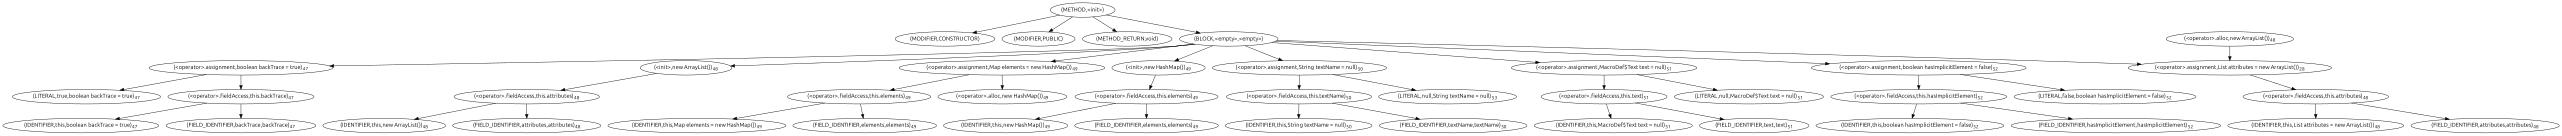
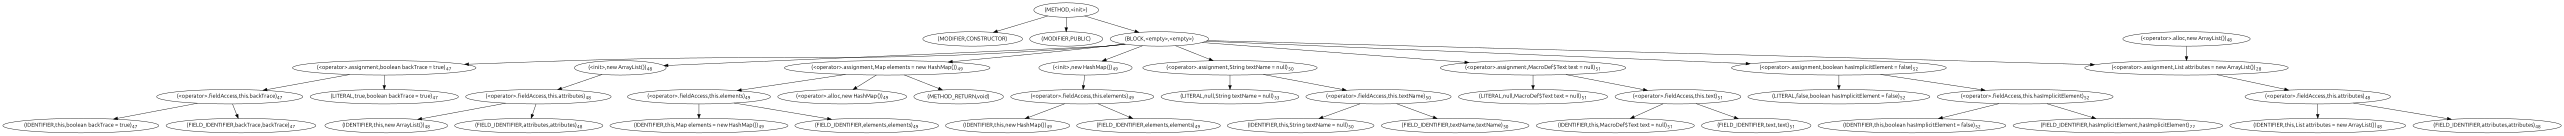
  digraph {
    fontname=Ubuntu
    node [fontname=Ubuntu]
    edge [fontname=Ubuntu]
    n1 [label=<(METHOD,&lt;init&gt;)>]
    n2 [label=<(BLOCK,&lt;empty&gt;,&lt;empty&gt;)>]
    n3 [label=<(MODIFIER,CONSTRUCTOR)>]
    n4 [label=<(MODIFIER,PUBLIC)>]
    n5 [label=<(METHOD_RETURN,void)>]
    n6 [label=<(&lt;operator&gt;.assignment,boolean backTrace = true)<SUB>47</SUB>>]
    n7 [label=<(&lt;operator&gt;.assignment,List attributes = new ArrayList())<SUB>28</SUB>>]
    n8 [label=<(&lt;init&gt;,new ArrayList())<SUB>48</SUB>>]
    n9 [label=<(&lt;operator&gt;.assignment,Map elements = new HashMap())<SUB>49</SUB>>]
    n10 [label=<(&lt;init&gt;,new HashMap())<SUB>49</SUB>>]
    n11 [label=<(&lt;operator&gt;.assignment,String textName = null)<SUB>50</SUB>>]
    n12 [label=<(&lt;operator&gt;.assignment,MacroDef$Text text = null)<SUB>51</SUB>>]
    n13 [label=<(&lt;operator&gt;.assignment,boolean hasImplicitElement = false)<SUB>52</SUB>>]
    n14 [label=<(&lt;operator&gt;.fieldAccess,this.backTrace)<SUB>47</SUB>>]
    n15 [label=<(LITERAL,true,boolean backTrace = true)<SUB>47</SUB>>]
    n16 [label=<(&lt;operator&gt;.fieldAccess,this.attributes)<SUB>48</SUB>>]
    n17 [label=<(&lt;operator&gt;.fieldAccess,this.attributes)<SUB>48</SUB>>]
    n18 [label=<(&lt;operator&gt;.fieldAccess,this.elements)<SUB>49</SUB>>]
    n19 [label=<(&lt;operator&gt;.alloc,new HashMap())<SUB>49</SUB>>]
    n20 [label=<(&lt;operator&gt;.fieldAccess,this.elements)<SUB>49</SUB>>]
    n21 [label=<(&lt;operator&gt;.fieldAccess,this.textName)<SUB>50</SUB>>]
    n22 [label=<(LITERAL,null,String textName = null)<SUB>53</SUB>>]
    n23 [label=<(&lt;operator&gt;.fieldAccess,this.text)<SUB>51</SUB>>]
    n24 [label=<(LITERAL,null,MacroDef$Text text = null)<SUB>51</SUB>>]
    n25 [label=<(&lt;operator&gt;.fieldAccess,this.hasImplicitElement)<SUB>52</SUB>>]
    n26 [label=<(LITERAL,false,boolean hasImplicitElement = false)<SUB>52</SUB>>]
    n27 [label=<(IDENTIFIER,this,boolean backTrace = true)<SUB>47</SUB>>]
    n28 [label=<(FIELD_IDENTIFIER,backTrace,backTrace)<SUB>47</SUB>>]
    n29 [label=<(IDENTIFIER,this,List attributes = new ArrayList())<SUB>48</SUB>>]
    n30 [label=<(FIELD_IDENTIFIER,attributes,attributes)<SUB>48</SUB>>]
    n31 [label=<(&lt;operator&gt;.alloc,new ArrayList())<SUB>48</SUB>>]
    n32 [label=<(IDENTIFIER,this,new ArrayList())<SUB>48</SUB>>]
    n33 [label=<(FIELD_IDENTIFIER,attributes,attributes)<SUB>48</SUB>>]
    n34 [label=<(IDENTIFIER,this,Map elements = new HashMap())<SUB>49</SUB>>]
    n35 [label=<(FIELD_IDENTIFIER,elements,elements)<SUB>49</SUB>>]
    n36 [label=<(IDENTIFIER,this,new HashMap())<SUB>49</SUB>>]
    n37 [label=<(FIELD_IDENTIFIER,elements,elements)<SUB>49</SUB>>]
    n38 [label=<(IDENTIFIER,this,String textName = null)<SUB>50</SUB>>]
    n39 [label=<(FIELD_IDENTIFIER,textName,textName)<SUB>50</SUB>>]
    n40 [label=<(IDENTIFIER,this,MacroDef$Text text = null)<SUB>51</SUB>>]
    n41 [label=<(FIELD_IDENTIFIER,text,text)<SUB>51</SUB>>]
    n42 [label=<(IDENTIFIER,this,boolean hasImplicitElement = false)<SUB>52</SUB>>]
-   n43 [label=<(FIELD_IDENTIFIER,hasImplicitElement,hasImplicitElement)<SUB>52</SUB>>]
+   n43 [label=<(FIELD_IDENTIFIER,hasImplicitElement,hasImplicitElement)<SUB>22</SUB>>]
    n1 -> n2
    n1 -> n3
    n1 -> n4
-   n1 -> n5
+   n9 -> n5
    n2 -> n6
    n2 -> n7
    n2 -> n8
    n2 -> n9
    n2 -> n10
    n2 -> n11
    n2 -> n12
    n2 -> n13
    n6 -> n14
    n6 -> n15
    n7 -> n16
    n8 -> n17
    n9 -> n18
    n9 -> n19
    n10 -> n20
    n11 -> n21
    n11 -> n22
    n12 -> n23
    n12 -> n24
    n13 -> n25
    n13 -> n26
    n14 -> n27
    n14 -> n28
    n16 -> n29
    n16 -> n30
    n17 -> n32
    n17 -> n33
    n18 -> n34
    n18 -> n35
    n20 -> n36
    n20 -> n37
    n21 -> n38
    n21 -> n39
    n23 -> n40
    n23 -> n41
    n25 -> n42
    n25 -> n43
    n31 -> n7
  }
